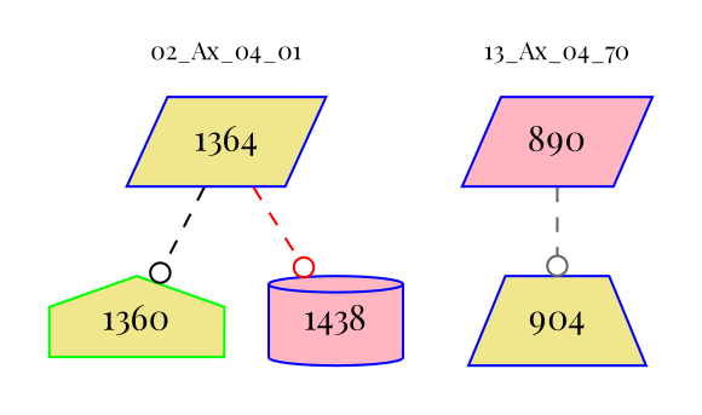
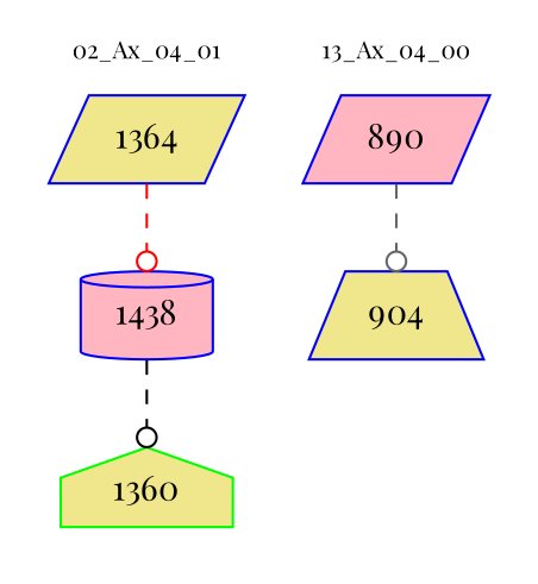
  digraph {
    fontname="Playfair Display"
    node [color=blue fillcolor=khaki fontname="Playfair Display" shape=parallelogram style=filled]
    edge [arrowhead=odot fontname="Playfair Display" style=dashed]
    n1 [label=1364]
    n2 [color=green label=1360 shape=house]
    n3 [fillcolor=lightpink label=1438 shape=cylinder]
    n4 [fillcolor=lightpink label=890]
    n5 [label=904 shape=trapezium]
    subgraph cluster_1 {
      color=white
      fontsize=10
      label="02_Ax_04_01"
      n1
      n2
      n3
    }
    subgraph cluster_2 {
      color=white
      fontsize=10
-     label="13_Ax_04_70"
+     label="13_Ax_04_00"
      n4
      n5
    }
-   n1 -> n2 [color=black]
+   n3 -> n2 [color=black]
    n1 -> n3 [color=red]
    n4 -> n5 [color=gray40]
  }
